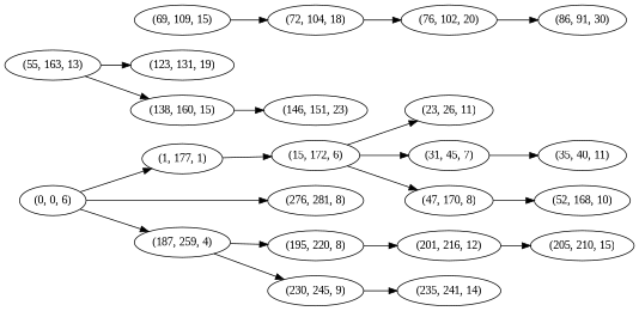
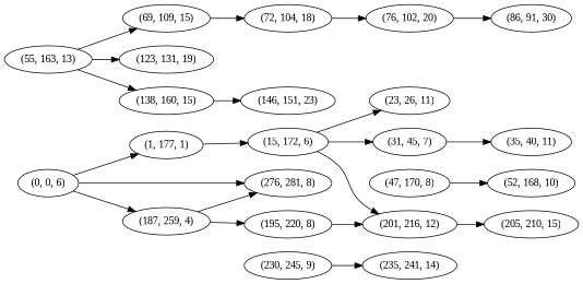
  digraph {
    fontname="Liberation Serif"
    rankdir=LR
    node [fontname="Liberation Serif"]
    edge [fontname="Liberation Serif"]
    n1 [label="(0, 0, 6)"]
    "(1, 177, 1)"
    "(187, 259, 4)"
    "(276, 281, 8)"
    "(15, 172, 6)"
    "(195, 220, 8)"
    n7 [label="(230, 245, 9)"]
    n8 [label="(23, 26, 11)"]
    "(31, 45, 7)"
    "(47, 170, 8)"
    "(35, 40, 11)"
    "(52, 168, 10)"
    "(55, 163, 13)"
    "(69, 109, 15)"
    "(123, 131, 19)"
    "(138, 160, 15)"
    "(72, 104, 18)"
    "(146, 151, 23)"
    "(76, 102, 20)"
    "(86, 91, 30)"
    "(201, 216, 12)"
    "(235, 241, 14)"
    "(205, 210, 15)"
    n1 -> "(1, 177, 1)"
    n1 -> "(187, 259, 4)"
    n1 -> "(276, 281, 8)"
    "(1, 177, 1)" -> "(15, 172, 6)"
    "(187, 259, 4)" -> "(195, 220, 8)"
-   "(187, 259, 4)" -> n7
+   "(187, 259, 4)" -> "(276, 281, 8)"
    "(15, 172, 6)" -> n8
    "(15, 172, 6)" -> "(31, 45, 7)"
-   "(15, 172, 6)" -> "(47, 170, 8)"
+   "(15, 172, 6)" -> "(201, 216, 12)"
    "(195, 220, 8)" -> "(201, 216, 12)"
    n7 -> "(235, 241, 14)"
    "(31, 45, 7)" -> "(35, 40, 11)"
    "(47, 170, 8)" -> "(52, 168, 10)"
+   "(55, 163, 13)" -> "(69, 109, 15)"
    "(55, 163, 13)" -> "(123, 131, 19)"
    "(55, 163, 13)" -> "(138, 160, 15)"
    "(69, 109, 15)" -> "(72, 104, 18)"
    "(138, 160, 15)" -> "(146, 151, 23)"
    "(72, 104, 18)" -> "(76, 102, 20)"
    "(76, 102, 20)" -> "(86, 91, 30)"
    "(201, 216, 12)" -> "(205, 210, 15)"
  }
